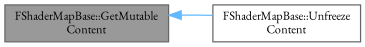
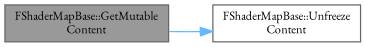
  digraph {
    rankdir=LR
    fontname="EB Garamond"
    node [fontname="EB Garamond" fontsize=10 shape=box style=filled]
    n1 [color=gray40 fillcolor=grey60 fontcolor=black height=0.2 label="FShaderMapBase::GetMutable\lContent" width=0.4]
    n2 [color=grey40 fillcolor=white height=0.2 label="FShaderMapBase::Unfreeze\lContent" width=0.4]
-   n2 -> n1 [color=steelblue1 fontname="EB Garamond" fontsize=10 labelfontname=Helvetica labelfontsize=10 style=solid]
+   n1 -> n2 [color=steelblue1 fontname="EB Garamond" fontsize=10 labelfontname=Helvetica labelfontsize=10 style=solid]
  }
